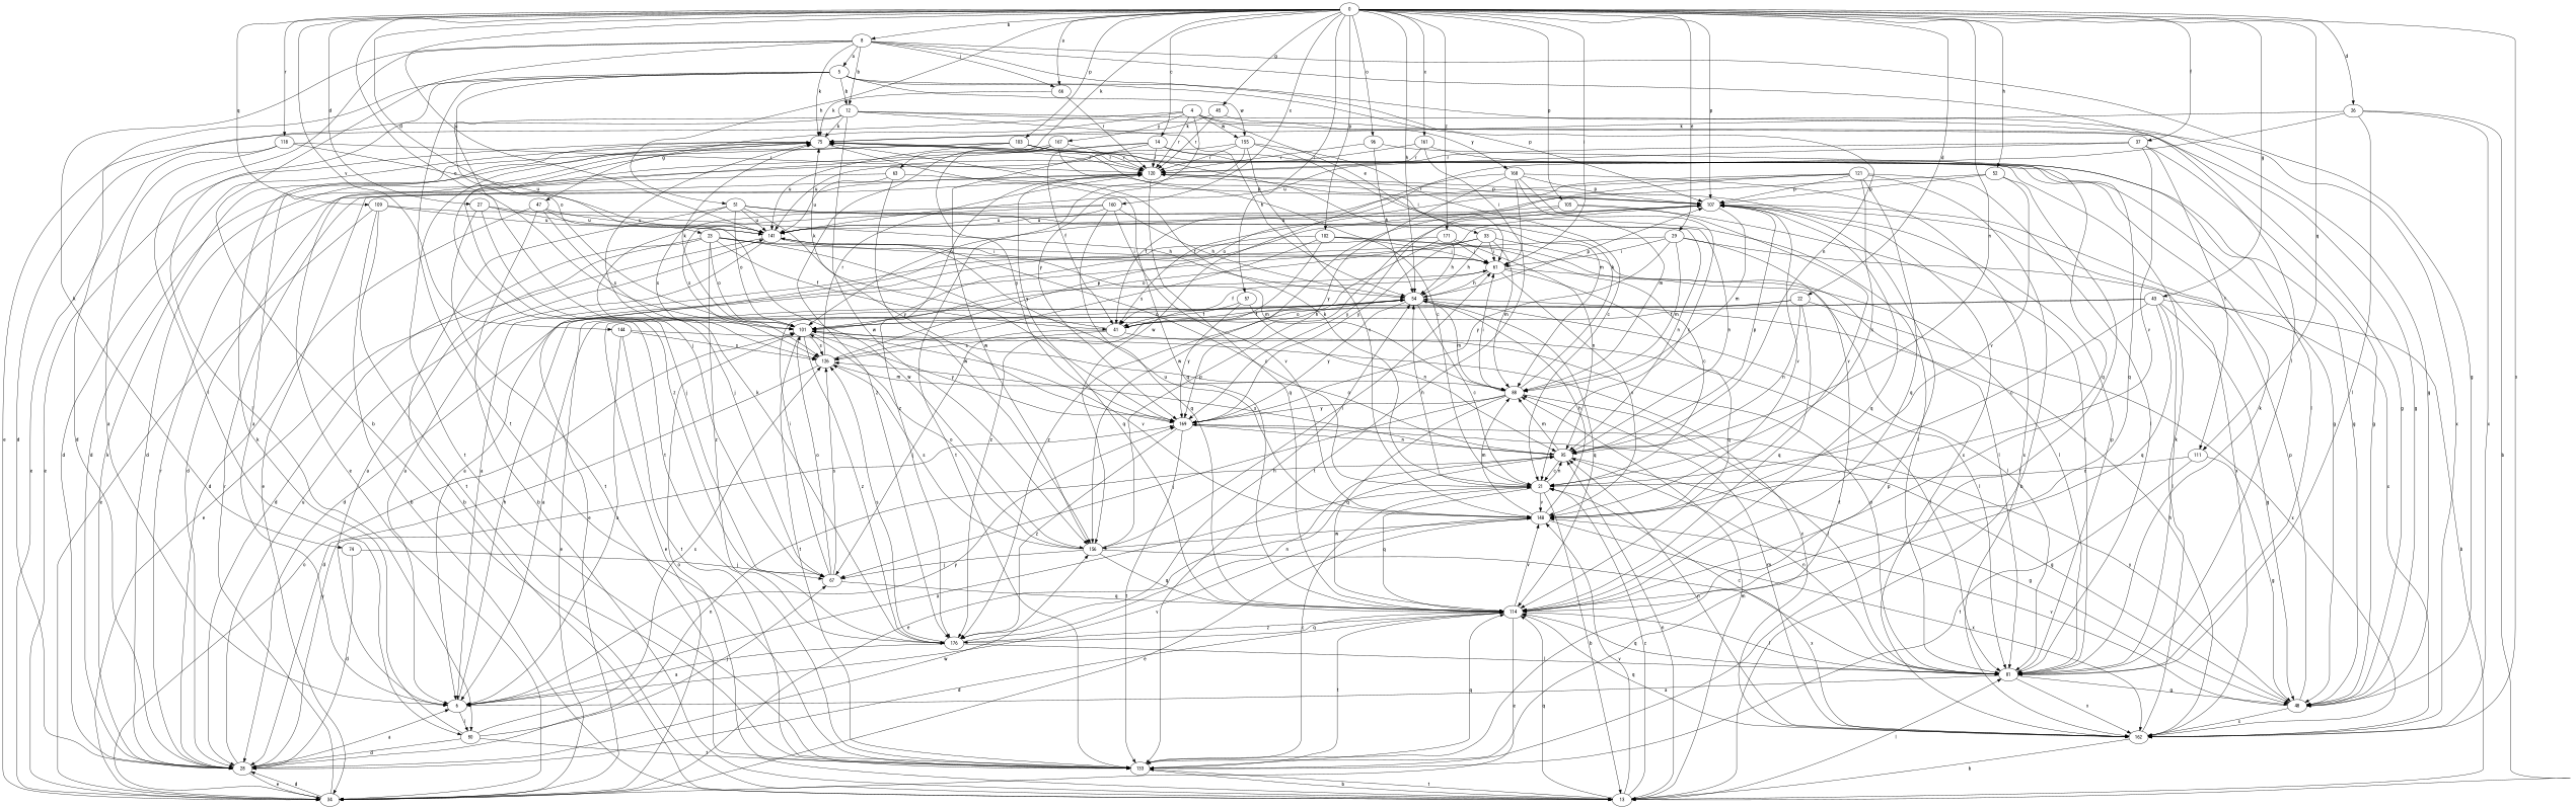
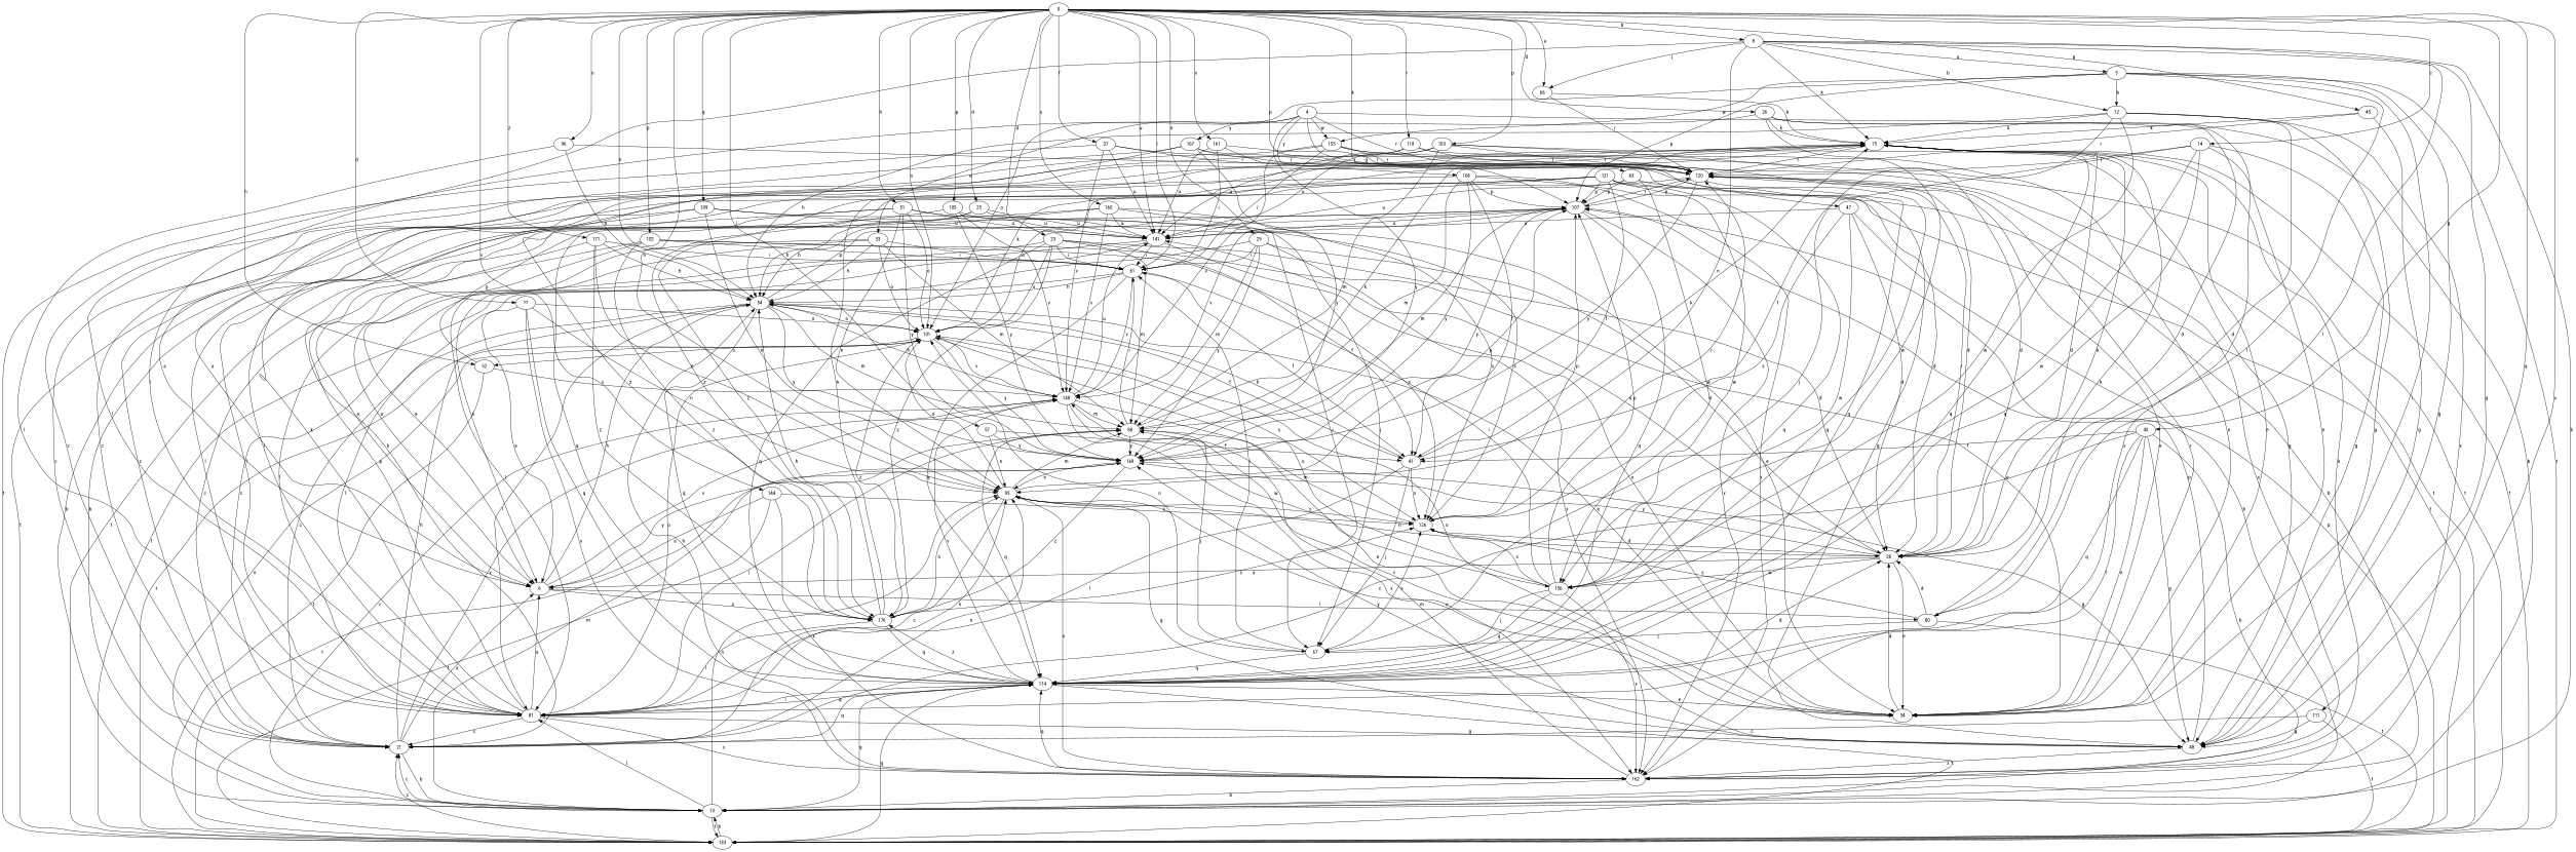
  strict digraph {
    fontname="Roboto Condensed"
    node [fontname="Roboto Condensed"]
    edge [fontname="Roboto Condensed"]
    0
    8
    14
    22
    23
    26
-   27
+   27 [label=25]
    29
    37
    43
    45
    51
    52
    54
    57
    61
    66
    n18 [label=63]
    95
    96
    101
    102
    103
    105
    107
    109
    111
    118
    141
    144
    160
    161
    162
    171
    5
    12
    48
    80
    13
-   74
    75
    81
    120
    34
    156
    114
    41
    6
    28
    88
    176
    133
    67
    169
    148
    21
    126
    121
    4
    33
    47
    155
    167
    168
    0 -> 8 [label=b]
    0 -> 14 [label=c]
    0 -> 22 [label=d]
    0 -> 23 [label=d]
    0 -> 26 [label=d]
    0 -> 27 [label=d]
    0 -> 29 [label=e]
    0 -> 37 [label=f]
    0 -> 43 [label=g]
    0 -> 45 [label=g]
    0 -> 51 [label=h]
    0 -> 52 [label=h]
    0 -> 54 [label=h]
    0 -> 57 [label=i]
    0 -> 61 [label=i]
    0 -> 66 [label=a]
    0 -> n18 [label=k]
    0 -> 95 [label=n]
    0 -> 96 [label=o]
    0 -> 101 [label=o]
    0 -> 102 [label=p]
    0 -> 103 [label=p]
    0 -> 105 [label=p]
    0 -> 107 [label=p]
    0 -> 109 [label=q]
    0 -> 111 [label=q]
    0 -> 118 [label=r]
    0 -> 141 [label=u]
    0 -> 144 [label=v]
    0 -> 160 [label=x]
    0 -> 161 [label=x]
    0 -> 162 [label=x]
    0 -> 171 [label=z]
    8 -> 66 [label=j]
    8 -> 95 [label=n]
    8 -> 5 [label=a]
    8 -> 12 [label=b]
    8 -> 48 [label=g]
    8 -> 80 [label=l]
    8 -> 13 [label=b]
-   8 -> 74 [label=k]
    8 -> 75 [label=k]
    8 -> 81 [label=l]
    14 -> 48 [label=g]
    14 -> 120 [label=r]
    14 -> 34 [label=e]
    14 -> 156 [label=w]
    14 -> 114 [label=q]
    14 -> 41 [label=f]
    22 -> 95 [label=n]
    22 -> 101 [label=o]
    22 -> 162 [label=x]
    22 -> 114 [label=q]
    22 -> 6 [label=a]
    23 -> 61 [label=i]
    23 -> 101 [label=o]
    23 -> 114 [label=q]
    23 -> 41 [label=f]
    23 -> 6 [label=a]
    23 -> 28 [label=d]
    23 -> 88 [label=m]
    23 -> 176 [label=z]
    26 -> 162 [label=x]
    26 -> 13 [label=b]
    26 -> 75 [label=k]
    26 -> 81 [label=l]
    26 -> 156 [label=w]
    27 -> 54 [label=h]
    27 -> 141 [label=u]
    27 -> 133 [label=t]
    27 -> 67 [label=j]
    29 -> 61 [label=i]
    29 -> 162 [label=x]
    29 -> 28 [label=d]
    29 -> 88 [label=m]
    29 -> 133 [label=t]
    29 -> 169 [label=y]
    37 -> 141 [label=u]
    37 -> 48 [label=g]
    37 -> 120 [label=r]
-   37 -> 111 [label=t]
+   37 -> 133 [label=t]
    37 -> 148 [label=v]
    43 -> 48 [label=g]
    43 -> 13 [label=b]
    43 -> 81 [label=l]
    43 -> 34 [label=e]
    43 -> 114 [label=q]
    43 -> 41 [label=f]
    43 -> 21 [label=c]
    45 -> 48 [label=g]
    45 -> 75 [label=k]
    45 -> 120 [label=r]
    51 -> 95 [label=n]
    51 -> 101 [label=o]
    51 -> 141 [label=u]
    51 -> 13 [label=b]
    51 -> 81 [label=l]
    51 -> 169 [label=y]
    51 -> 126 [label=s]
-   52 -> 101 [label=o]
+   101 -> 52 [label=o]
    52 -> 107 [label=p]
    52 -> 133 [label=t]
    52 -> 148 [label=v]
    54 -> 101 [label=o]
    54 -> 107 [label=p]
    54 -> 81 [label=l]
    54 -> 34 [label=e]
    54 -> 114 [label=q]
    54 -> 41 [label=f]
    54 -> 88 [label=m]
    54 -> 169 [label=y]
    54 -> 21 [label=c]
    57 -> 95 [label=n]
    57 -> 41 [label=f]
    57 -> 169 [label=y]
    61 -> 54 [label=h]
    61 -> 81 [label=l]
    61 -> 114 [label=q]
    61 -> 41 [label=f]
    61 -> 148 [label=v]
    66 -> 75 [label=k]
    66 -> 120 [label=r]
    n18 -> 107 [label=p]
    n18 -> 141 [label=u]
    n18 -> 156 [label=w]
    n18 -> 28 [label=d]
    95 -> 101 [label=o]
    95 -> 107 [label=p]
    95 -> 48 [label=g]
    95 -> 34 [label=e]
    95 -> 88 [label=m]
    95 -> 21 [label=c]
    95 -> 126 [label=s]
    96 -> 54 [label=h]
    96 -> 81 [label=l]
    96 -> 120 [label=r]
    101 -> 75 [label=k]
    101 -> 176 [label=z]
    101 -> 133 [label=t]
    101 -> 169 [label=y]
    101 -> 148 [label=v]
    101 -> 126 [label=s]
    102 -> 61 [label=i]
    102 -> 81 [label=l]
    102 -> 34 [label=e]
    102 -> 176 [label=z]
    102 -> 21 [label=c]
    102 -> 126 [label=s]
    103 -> 141 [label=u]
    103 -> 48 [label=g]
    103 -> 120 [label=r]
    103 -> 6 [label=a]
    103 -> 28 [label=d]
    103 -> 88 [label=m]
    105 -> 141 [label=u]
    105 -> 81 [label=l]
    105 -> 169 [label=y]
    105 -> 148 [label=v]
    107 -> 141 [label=u]
    107 -> 162 [label=x]
    107 -> 120 [label=r]
    107 -> 114 [label=q]
    107 -> 88 [label=m]
    107 -> 169 [label=y]
    107 -> 148 [label=v]
    109 -> 95 [label=n]
    109 -> 141 [label=u]
    109 -> 13 [label=b]
    109 -> 34 [label=e]
    109 -> 133 [label=t]
    111 -> 48 [label=g]
    111 -> 133 [label=t]
    111 -> 21 [label=c]
    118 -> 141 [label=u]
    118 -> 120 [label=r]
    118 -> 34 [label=e]
    118 -> 6 [label=a]
    141 -> 61 [label=i]
    141 -> 34 [label=e]
    141 -> 6 [label=a]
    141 -> 21 [label=c]
    144 -> 162 [label=x]
    144 -> 6 [label=a]
    144 -> 133 [label=t]
    144 -> 126 [label=s]
    160 -> 54 [label=h]
    160 -> 141 [label=u]
    160 -> 114 [label=q]
    160 -> 67 [label=j]
    160 -> 148 [label=v]
    160 -> 126 [label=s]
    161 -> 61 [label=i]
    161 -> 141 [label=u]
    161 -> 120 [label=r]
    161 -> 114 [label=q]
    162 -> 54 [label=h]
    162 -> 95 [label=n]
    162 -> 13 [label=b]
    162 -> 75 [label=k]
    162 -> 114 [label=q]
    162 -> 88 [label=m]
    171 -> 54 [label=h]
    171 -> 61 [label=i]
    171 -> 95 [label=n]
    171 -> 6 [label=a]
    171 -> 176 [label=z]
    5 -> 101 [label=o]
    5 -> 107 [label=p]
    5 -> 12 [label=b]
    5 -> 48 [label=g]
    5 -> 80 [label=l]
-   5 -> 34 [label=e]
+   5 -> 34 [label=i]
    5 -> 133 [label=t]
    5 -> 155 [label=w]
    12 -> 54 [label=h]
    12 -> 162 [label=x]
    12 -> 48 [label=g]
    12 -> 75 [label=k]
    12 -> 156 [label=w]
    12 -> 28 [label=d]
    12 -> 67 [label=j]
    48 -> 107 [label=p]
    48 -> 162 [label=x]
    48 -> 169 [label=y]
    48 -> 148 [label=v]
    80 -> 75 [label=k]
    80 -> 28 [label=d]
    80 -> 133 [label=t]
    80 -> 67 [label=j]
    80 -> 126 [label=s]
    13 -> 95 [label=n]
    13 -> 101 [label=o]
    13 -> 81 [label=l]
    13 -> 114 [label=q]
    13 -> 88 [label=m]
    13 -> 133 [label=t]
    13 -> 148 [label=v]
    13 -> 21 [label=c]
-   74 -> 28 [label=d]
-   74 -> 67 [label=j]
    75 -> 120 [label=r]
    75 -> 34 [label=e]
    75 -> 114 [label=q]
    75 -> 28 [label=d]
    75 -> 176 [label=z]
    75 -> 133 [label=t]
    81 -> 95 [label=n]
    81 -> 101 [label=o]
    81 -> 107 [label=p]
    81 -> 162 [label=x]
    81 -> 48 [label=g]
    81 -> 75 [label=k]
    81 -> 114 [label=q]
    81 -> 6 [label=a]
    81 -> 21 [label=c]
    120 -> 107 [label=p]
    120 -> 162 [label=x]
    120 -> 34 [label=e]
    120 -> 114 [label=q]
    120 -> 176 [label=z]
    120 -> 169 [label=y]
    34 -> 101 [label=o]
    34 -> 120 [label=r]
    34 -> 28 [label=d]
    156 -> 61 [label=i]
    156 -> 101 [label=o]
    156 -> 107 [label=p]
    156 -> 162 [label=x]
    156 -> 114 [label=q]
    156 -> 67 [label=j]
    156 -> 126 [label=s]
    114 -> 81 [label=l]
    114 -> 34 [label=e]
    114 -> 28 [label=d]
    114 -> 176 [label=z]
    114 -> 133 [label=t]
    114 -> 148 [label=v]
    41 -> 54 [label=h]
    41 -> 75 [label=k]
    41 -> 81 [label=l]
    41 -> 67 [label=j]
    41 -> 126 [label=s]
    6 -> 54 [label=h]
    6 -> 80 [label=l]
    6 -> 169 [label=y]
    6 -> 148 [label=v]
    28 -> 95 [label=n]
    28 -> 141 [label=u]
    28 -> 75 [label=k]
    28 -> 120 [label=r]
    28 -> 34 [label=e]
    28 -> 156 [label=w]
    28 -> 6 [label=a]
    28 -> 169 [label=y]
    88 -> 61 [label=i]
    88 -> 75 [label=k]
    88 -> 81 [label=l]
    88 -> 114 [label=q]
    88 -> 67 [label=j]
    88 -> 169 [label=y]
    176 -> 54 [label=h]
    176 -> 95 [label=n]
    176 -> 75 [label=k]
    176 -> 81 [label=l]
    176 -> 114 [label=q]
-   176 -> 6 [label=a]
+   6 -> 176 [label=a]
    176 -> 126 [label=s]
    133 -> 107 [label=p]
    133 -> 13 [label=b]
    133 -> 114 [label=q]
    133 -> 21 [label=c]
    67 -> 61 [label=i]
    67 -> 101 [label=o]
    67 -> 114 [label=q]
    67 -> 126 [label=s]
    169 -> 95 [label=n]
    169 -> 48 [label=g]
    169 -> 176 [label=z]
    169 -> 133 [label=t]
    148 -> 54 [label=h]
    148 -> 141 [label=u]
    148 -> 162 [label=x]
    148 -> 34 [label=e]
    148 -> 156 [label=w]
    148 -> 88 [label=m]
    21 -> 54 [label=h]
    21 -> 95 [label=n]
    21 -> 13 [label=b]
    21 -> 75 [label=k]
    21 -> 114 [label=q]
    21 -> 6 [label=a]
    21 -> 148 [label=v]
    126 -> 107 [label=p]
    126 -> 120 [label=r]
    126 -> 28 [label=d]
    126 -> 88 [label=m]
    121 -> 101 [label=o]
    121 -> 107 [label=p]
    121 -> 13 [label=b]
    121 -> 81 [label=l]
    121 -> 156 [label=w]
    121 -> 114 [label=q]
    121 -> 41 [label=f]
    121 -> 21 [label=c]
    4 -> 120 [label=r]
    4 -> 28 [label=d]
    4 -> 169 [label=y]
    4 -> 33 [label=e]
    4 -> 47 [label=g]
    4 -> 155 [label=w]
    4 -> 167 [label=y]
    4 -> 168 [label=y]
    33 -> 54 [label=h]
    33 -> 61 [label=i]
    33 -> 101 [label=o]
    33 -> 81 [label=l]
    33 -> 6 [label=a]
    33 -> 88 [label=m]
    47 -> 141 [label=u]
    47 -> 13 [label=b]
    47 -> 156 [label=w]
    47 -> 28 [label=d]
    47 -> 126 [label=s]
    155 -> 61 [label=i]
    155 -> 120 [label=r]
    155 -> 28 [label=d]
    155 -> 133 [label=t]
    155 -> 148 [label=v]
    155 -> 21 [label=c]
    167 -> 120 [label=r]
    167 -> 176 [label=z]
    167 -> 133 [label=t]
    167 -> 169 [label=y]
    167 -> 21 [label=c]
    168 -> 107 [label=p]
    168 -> 162 [label=x]
    168 -> 41 [label=f]
    168 -> 88 [label=m]
    168 -> 133 [label=t]
    168 -> 169 [label=y]
    168 -> 21 [label=c]
  }
